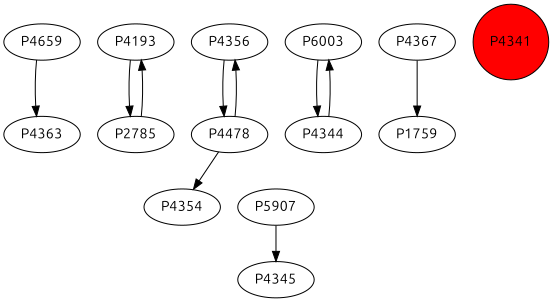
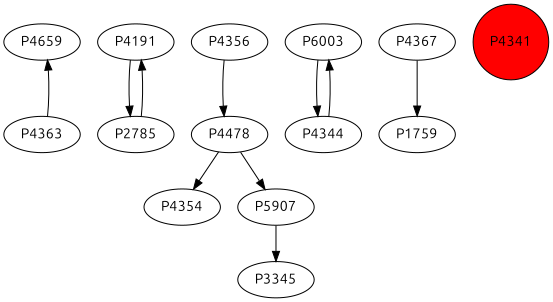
  digraph {
    fontname=Ubuntu
    node [fontname=Ubuntu]
    edge [fontname=Ubuntu]
    P4659
    P4363
-   P4193
+   P4193 [label=P4191]
    P2785
    P4356
    P4478
    P4354
    P5907
-   P4345
+   P4345 [label=P3345]
    n10 [label=P6003]
    P4344
    P4367
    P1759
    P4341 [fillcolor=red shape=circle style=filled]
-   P4659 -> P4363
+   P4363 -> P4659
    P4193 -> P2785
    P2785 -> P4193
    P4356 -> P4478
-   P4478 -> P4356
+   P4478 -> P5907
    P4478 -> P4354
    P5907 -> P4345
    n10 -> P4344
    P4344 -> n10
    P4367 -> P1759
  }
